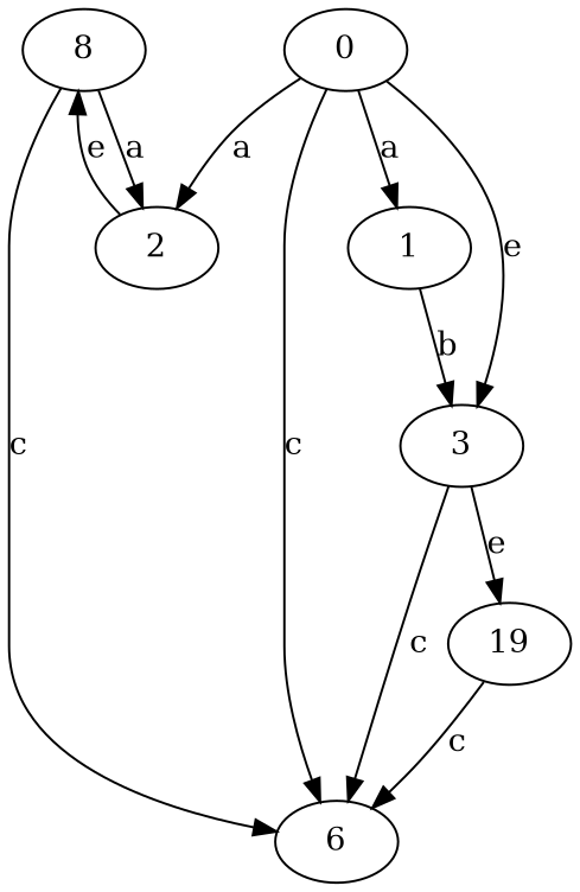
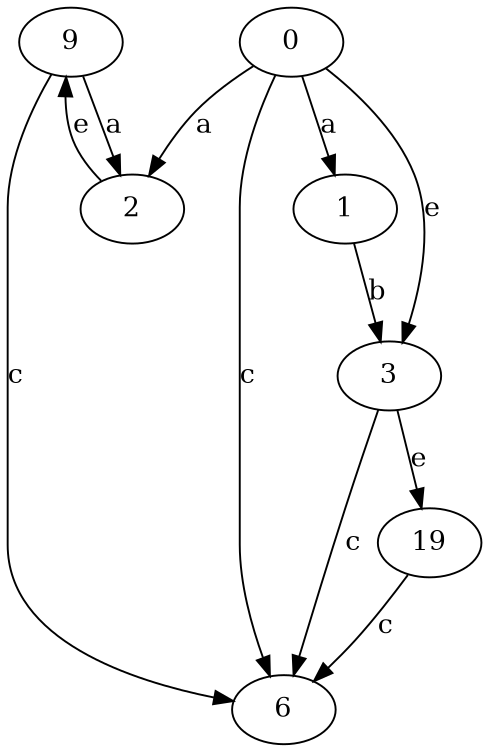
  strict digraph {
    1
    3
    6
    n4 [label=19]
    2
-   9 [label=8]
+   9
    0
    1 -> 3 [label=b]
    3 -> 6 [label=c]
    3 -> n4 [label=e]
    n4 -> 6 [label=c]
    2 -> 9 [label=e]
    9 -> 6 [label=c]
    9 -> 2 [label=a]
    0 -> 1 [label=a]
    0 -> 3 [label=e]
    0 -> 6 [label=c]
    0 -> 2 [label=a]
  }
